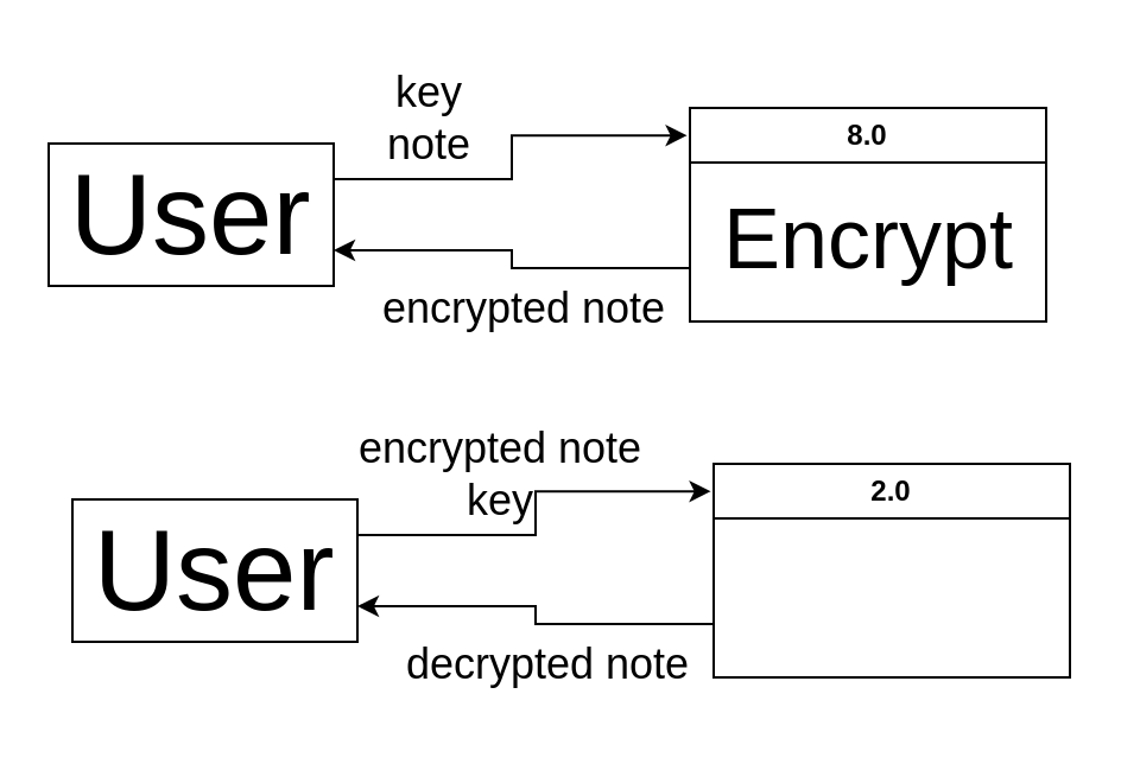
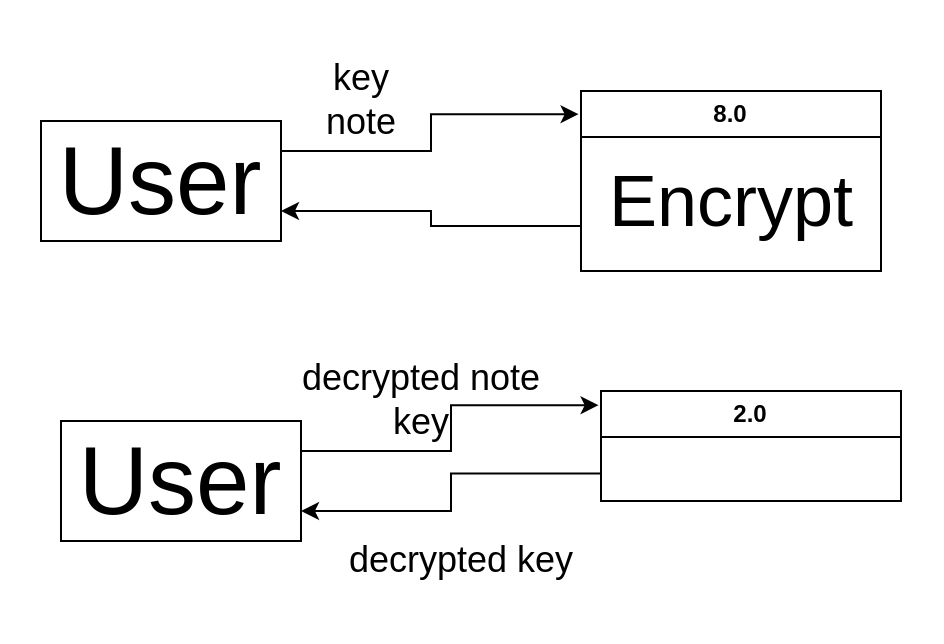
  <mxCell id="0" />
  <mxCell id="1" parent="0" />
  <mxCell id="2" value="&lt;font style=&quot;font-size: 48px;&quot;&gt;User&lt;/font&gt;" style="rounded=0;whiteSpace=wrap;html=1;" vertex="1" parent="1"><mxGeometry x="20" y="60" width="120" height="60" as="geometry" /></mxCell>
  <mxCell id="3" style="edgeStyle=orthogonalEdgeStyle;rounded=0;orthogonalLoop=1;jettySize=auto;html=1;exitX=0;exitY=0.75;exitDx=0;exitDy=0;entryX=1;entryY=0.75;entryDx=0;entryDy=0;" edge="1" parent="1" source="4" target="2"><mxGeometry relative="1" as="geometry" /></mxCell>
  <mxCell id="4" value="8.0" style="swimlane;whiteSpace=wrap;html=1;" vertex="1" parent="1"><mxGeometry x="290" y="45" width="150" height="90" as="geometry" /></mxCell>
  <mxCell id="5" value="&lt;font style=&quot;font-size: 36px;&quot;&gt;Encrypt&lt;/font&gt;" style="text;html=1;align=center;verticalAlign=middle;resizable=0;points=[];autosize=1;strokeColor=none;fillColor=none;" vertex="1" parent="4"><mxGeometry y="25" width="150" height="60" as="geometry" /></mxCell>
  <mxCell id="6" style="edgeStyle=orthogonalEdgeStyle;rounded=0;orthogonalLoop=1;jettySize=auto;html=1;exitX=1;exitY=0.25;exitDx=0;exitDy=0;entryX=-0.008;entryY=0.129;entryDx=0;entryDy=0;entryPerimeter=0;" edge="1" parent="1" source="2" target="4"><mxGeometry relative="1" as="geometry" /></mxCell>
  <mxCell id="7" value="&lt;font style=&quot;font-size: 18px;&quot;&gt;key&lt;br&gt;note&lt;/font&gt;" style="text;html=1;align=center;verticalAlign=middle;resizable=0;points=[];autosize=1;strokeColor=none;fillColor=none;" vertex="1" parent="1"><mxGeometry x="150" y="20" width="60" height="60" as="geometry" /></mxCell>
- <mxCell id="8" value="&lt;font style=&quot;font-size: 18px;&quot;&gt;encrypted note&lt;/font&gt;" style="text;html=1;align=center;verticalAlign=middle;resizable=0;points=[];autosize=1;strokeColor=none;fillColor=none;" vertex="1" parent="1"><mxGeometry x="150" y="110" width="140" height="40" as="geometry" /></mxCell>
  <mxCell id="9" value="&lt;font style=&quot;font-size: 48px;&quot;&gt;User&lt;/font&gt;" style="rounded=0;whiteSpace=wrap;html=1;" vertex="1" parent="1"><mxGeometry x="30" y="210" width="120" height="60" as="geometry" /></mxCell>
  <mxCell id="10" style="edgeStyle=orthogonalEdgeStyle;rounded=0;orthogonalLoop=1;jettySize=auto;html=1;exitX=0;exitY=0.75;exitDx=0;exitDy=0;entryX=1;entryY=0.75;entryDx=0;entryDy=0;" edge="1" parent="1" source="11" target="9"><mxGeometry relative="1" as="geometry" /></mxCell>
- <mxCell id="11" value="2.0" style="swimlane;whiteSpace=wrap;html=1;" vertex="1" parent="1"><mxGeometry x="300" y="195" width="150" height="90" as="geometry" /></mxCell>
+ <mxCell id="11" value="2.0" style="swimlane;whiteSpace=wrap;html=1;" vertex="1" parent="1"><mxGeometry x="300" y="195" width="150" height="55" as="geometry" /></mxCell>
  <mxCell id="12" style="edgeStyle=orthogonalEdgeStyle;rounded=0;orthogonalLoop=1;jettySize=auto;html=1;exitX=1;exitY=0.25;exitDx=0;exitDy=0;entryX=-0.008;entryY=0.129;entryDx=0;entryDy=0;entryPerimeter=0;" edge="1" parent="1" source="9" target="11"><mxGeometry relative="1" as="geometry" /></mxCell>
- <mxCell id="13" value="&lt;font style=&quot;font-size: 18px;&quot;&gt;encrypted note&lt;br&gt;key&lt;br&gt;&lt;/font&gt;" style="text;html=1;align=center;verticalAlign=middle;resizable=0;points=[];autosize=1;strokeColor=none;fillColor=none;" vertex="1" parent="1"><mxGeometry x="140" y="170" width="140" height="60" as="geometry" /></mxCell>
- <mxCell id="14" value="&lt;font style=&quot;font-size: 18px;&quot;&gt;decrypted note&lt;/font&gt;" style="text;html=1;align=center;verticalAlign=middle;resizable=0;points=[];autosize=1;strokeColor=none;fillColor=none;" vertex="1" parent="1"><mxGeometry x="160" y="260" width="140" height="40" as="geometry" /></mxCell>
+ <mxCell id="13" value="&lt;font style=&quot;font-size: 18px;&quot;&gt;decrypted note&lt;br&gt;key&lt;br&gt;&lt;/font&gt;" style="text;html=1;align=center;verticalAlign=middle;resizable=0;points=[];autosize=1;strokeColor=none;fillColor=none;" vertex="1" parent="1"><mxGeometry x="140" y="170" width="140" height="60" as="geometry" /></mxCell>
+ <mxCell id="14" value="&lt;font style=&quot;font-size: 18px;&quot;&gt;decrypted key&lt;/font&gt;" style="text;html=1;align=center;verticalAlign=middle;resizable=0;points=[];autosize=1;strokeColor=none;fillColor=none;" vertex="1" parent="1"><mxGeometry x="160" y="260" width="140" height="40" as="geometry" /></mxCell>
